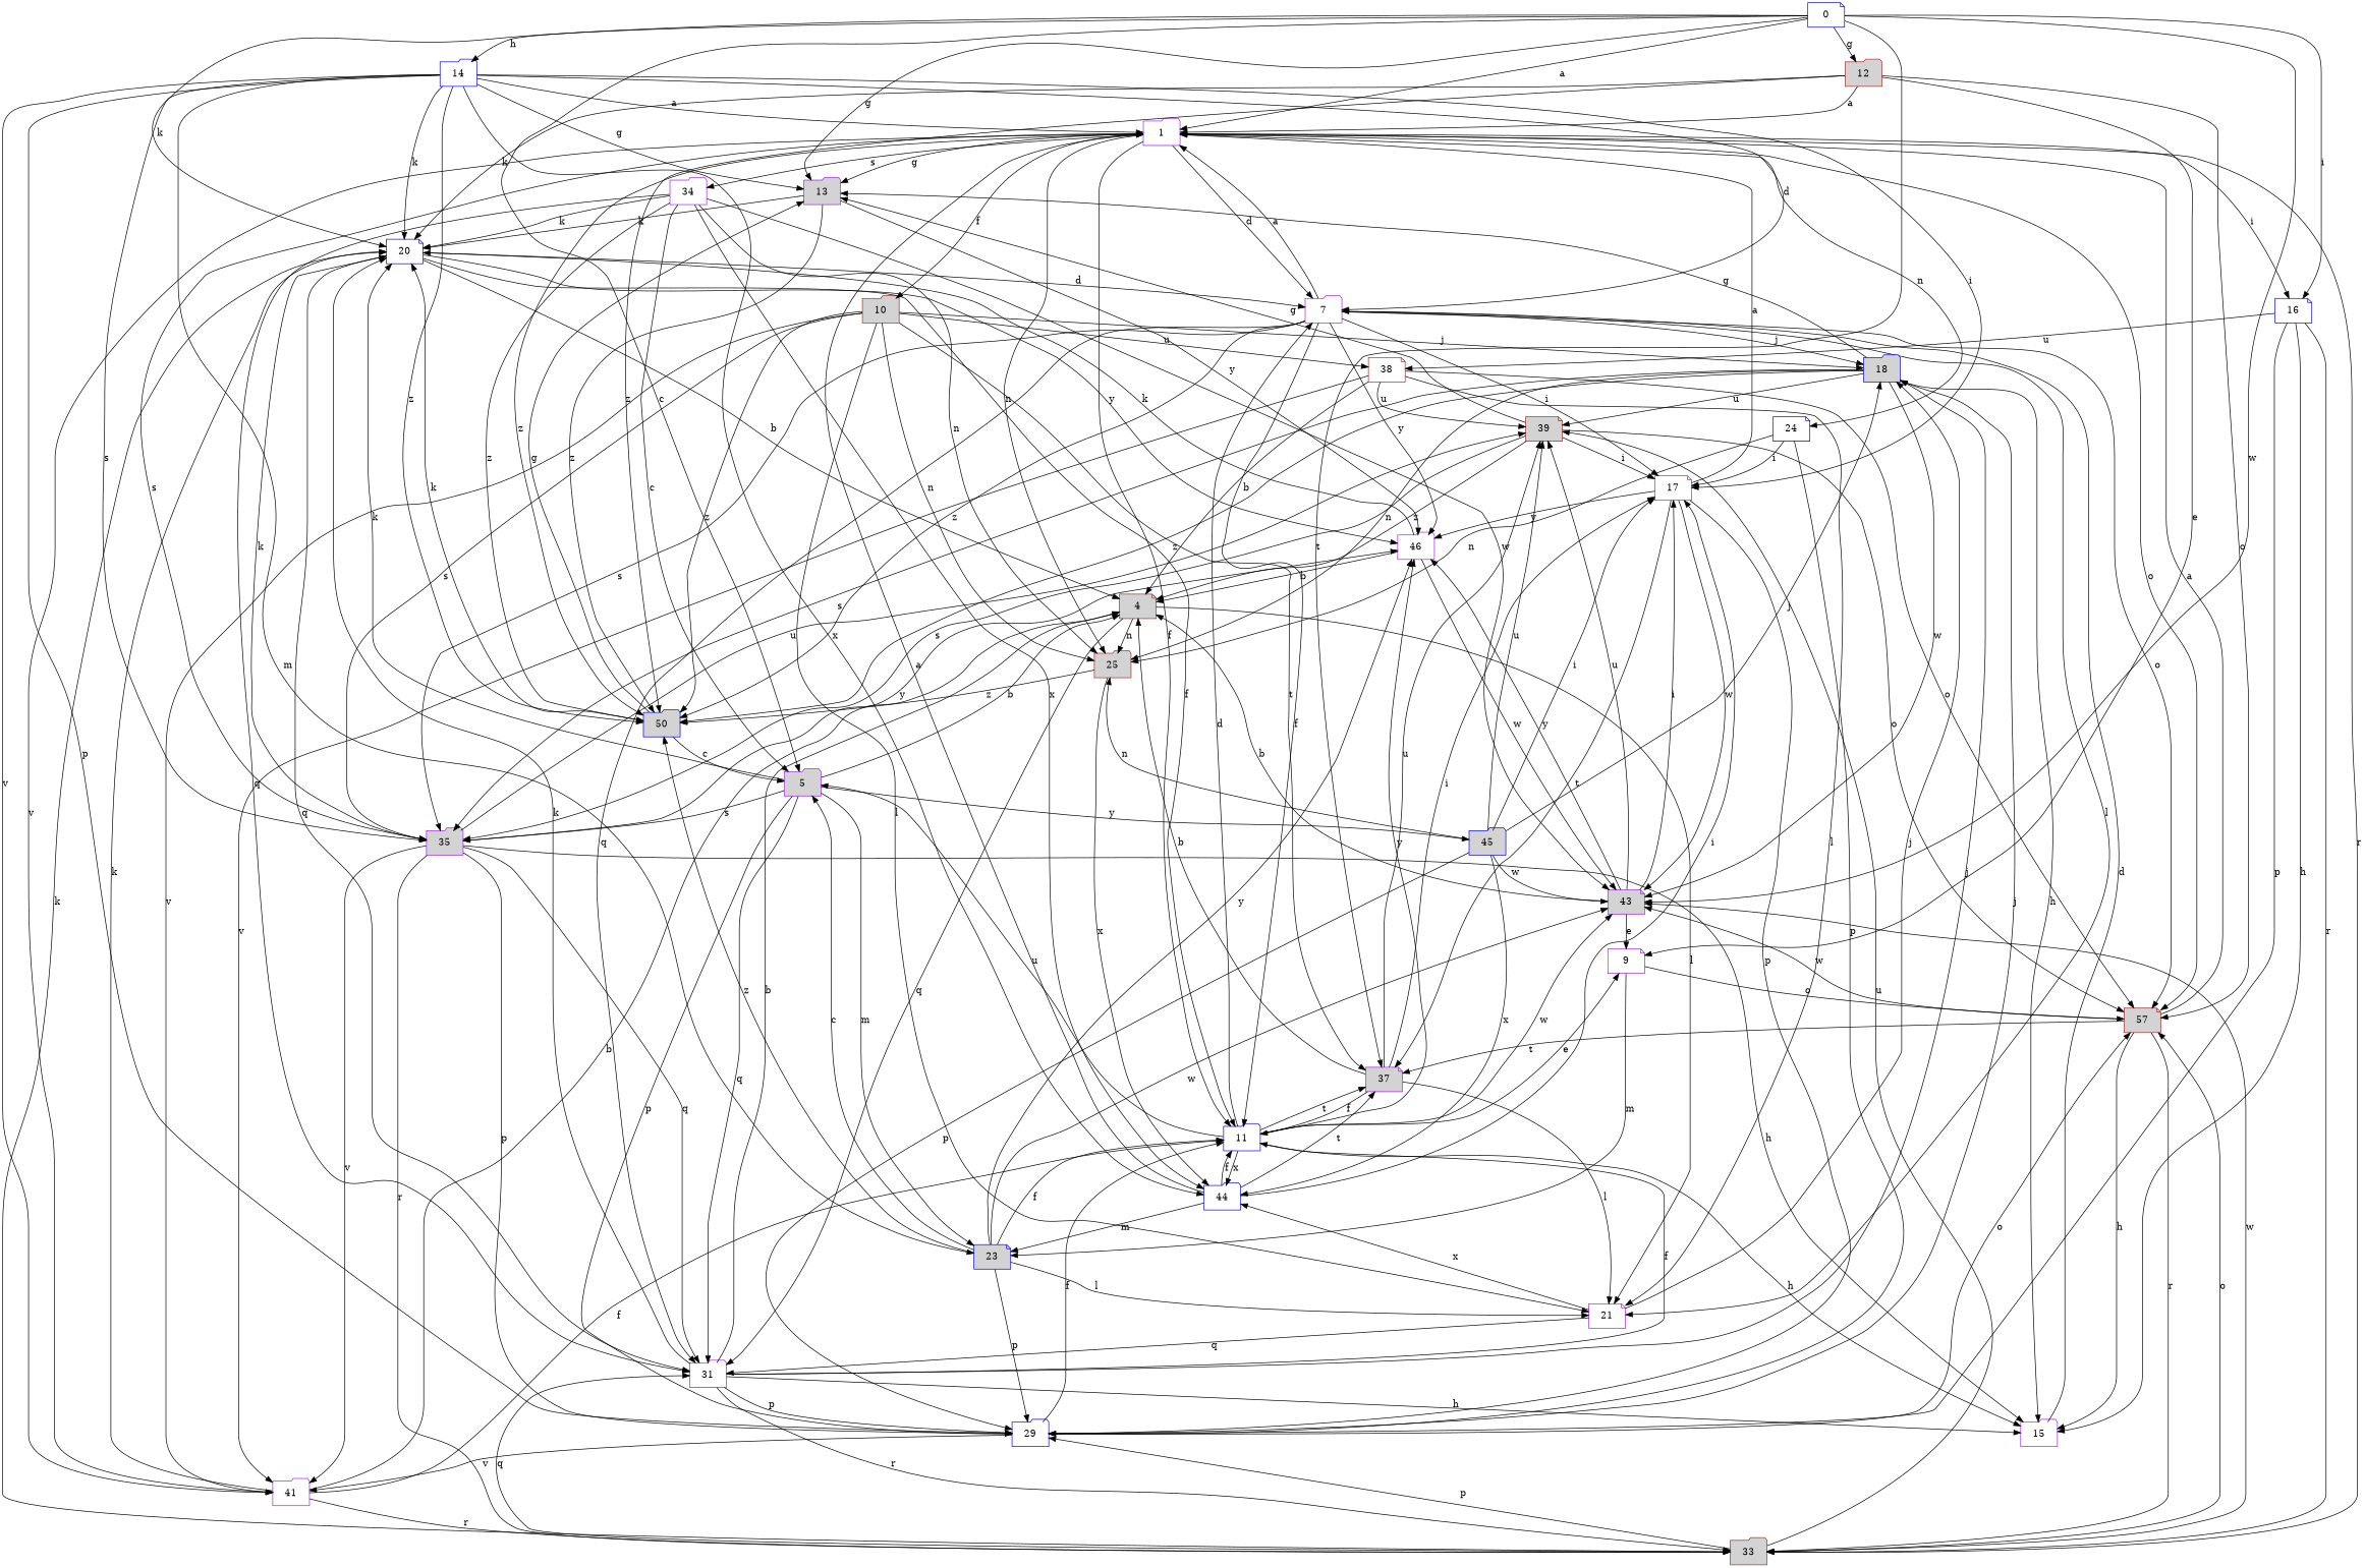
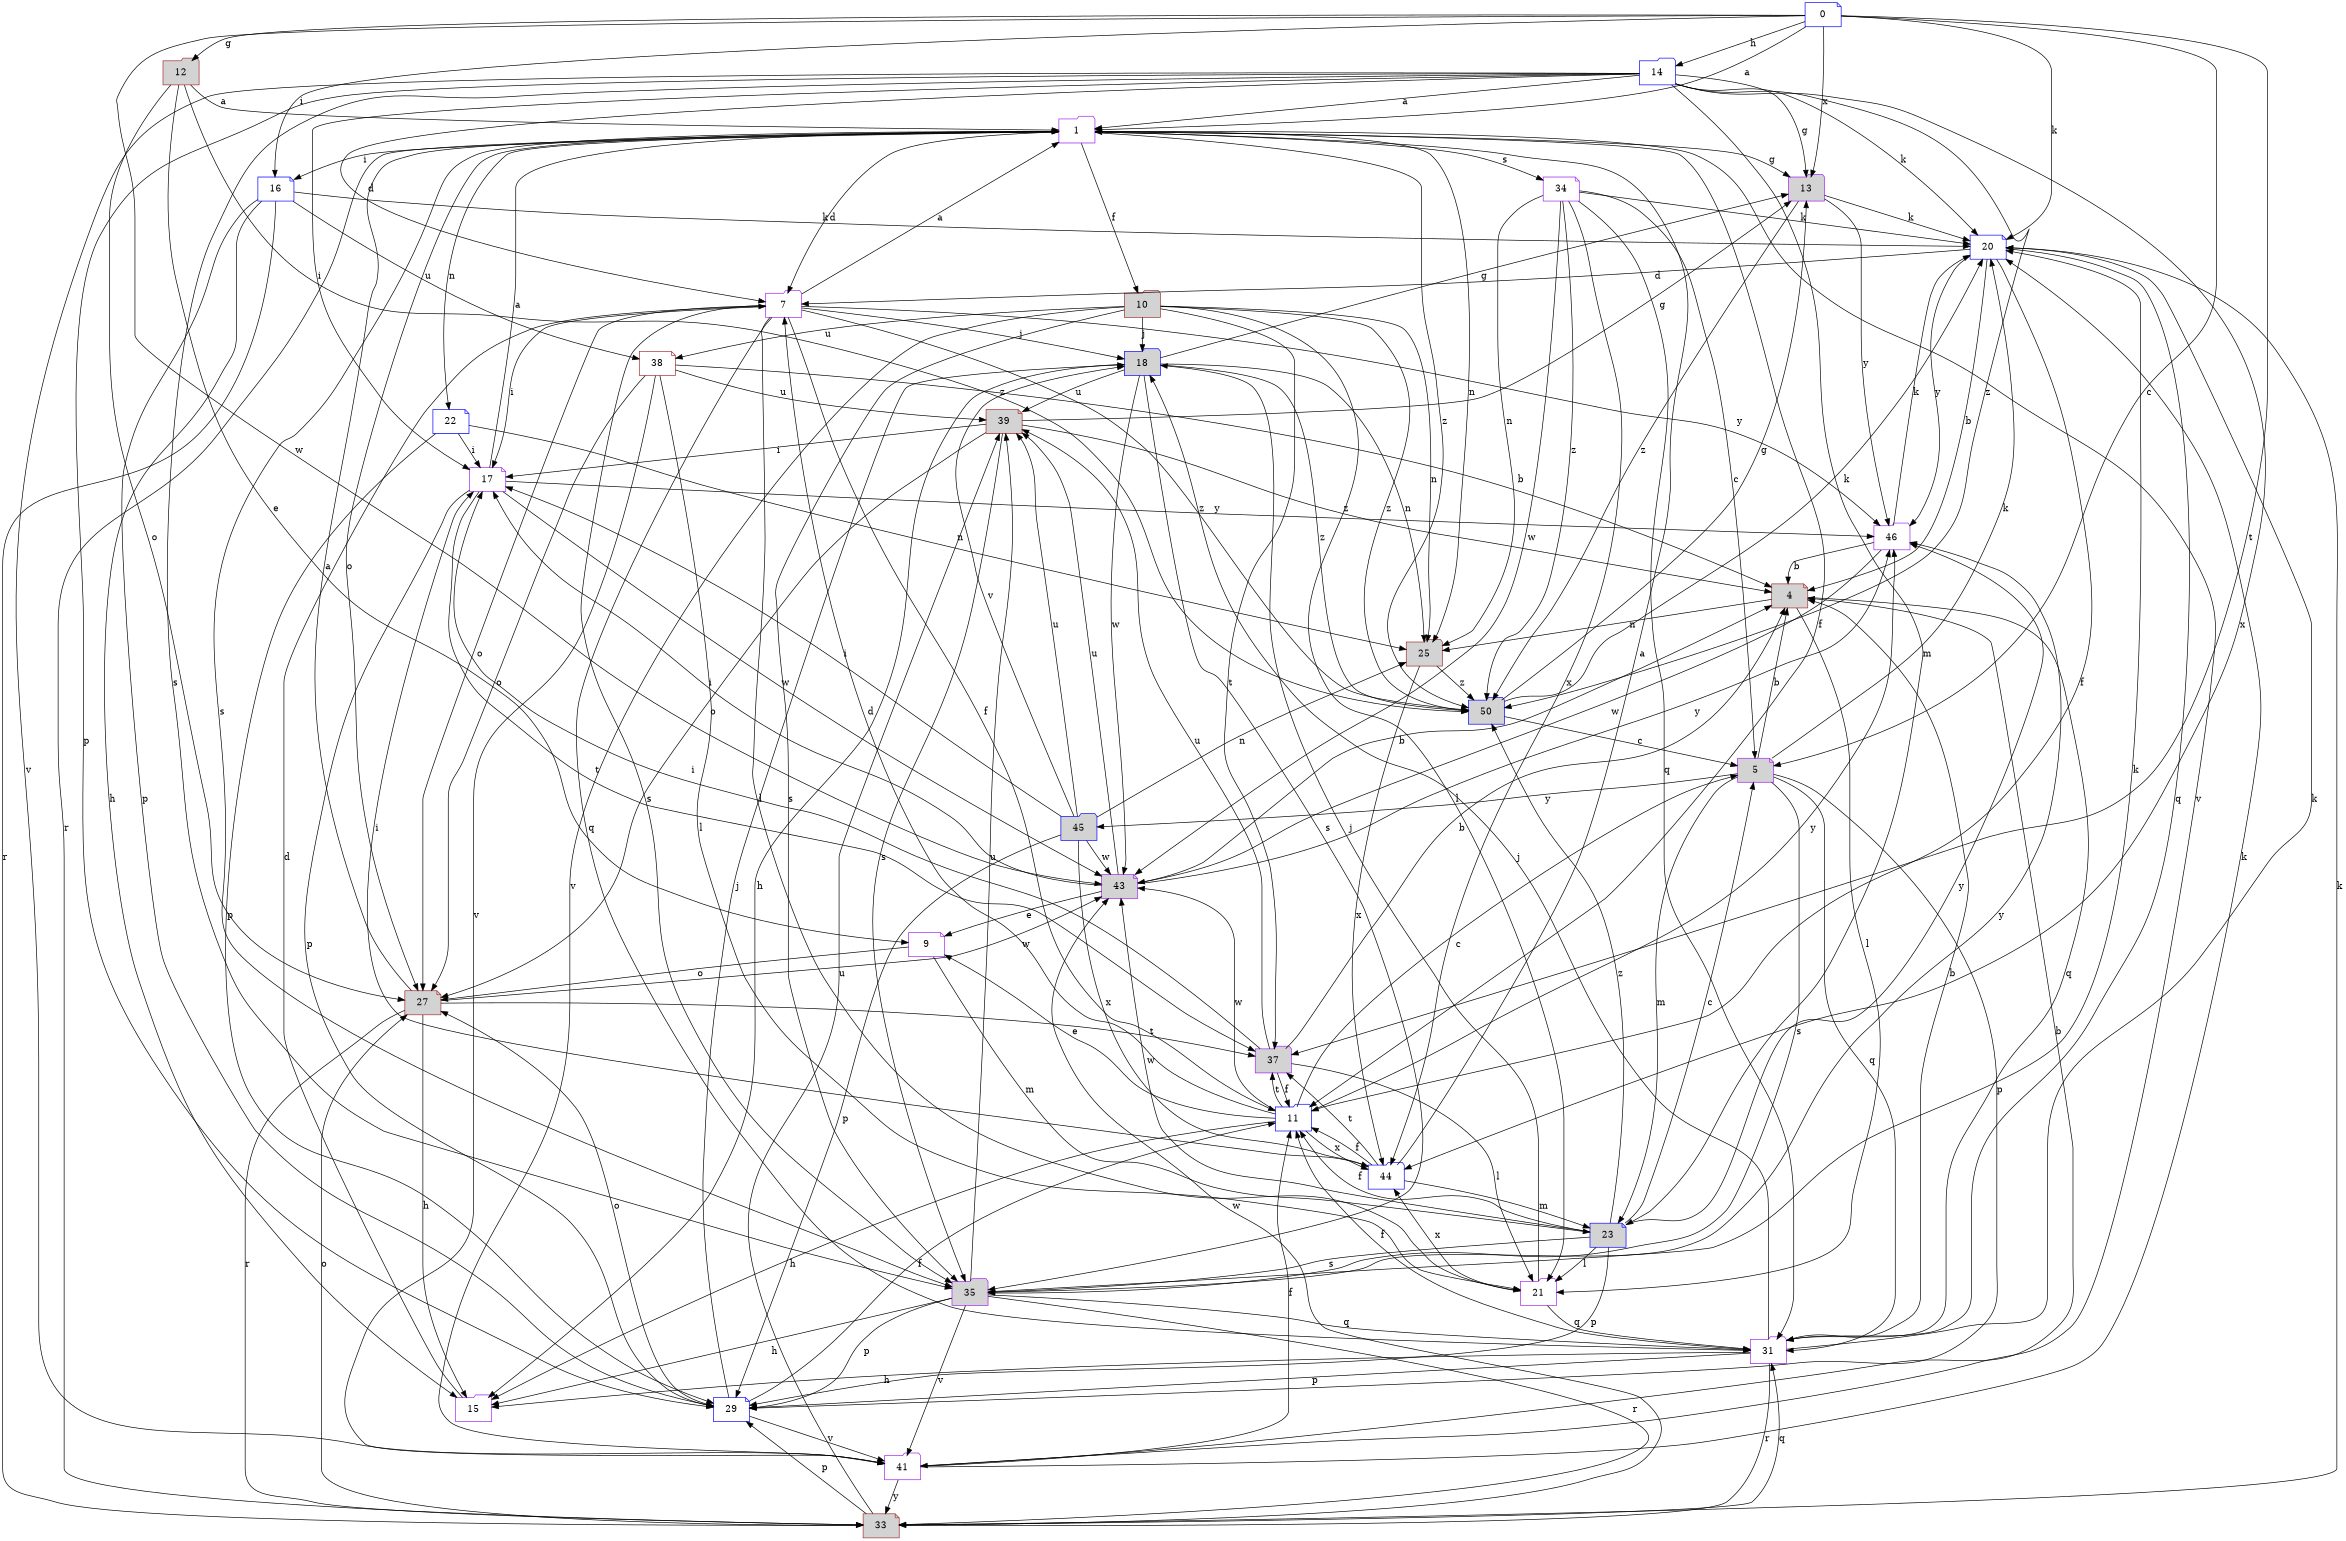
  strict digraph {
    node [color=purple fillcolor=white shape=folder style=filled]
    0 [color=blue shape=note]
    1
-   5 [fillcolor=lightgrey]
+   5 [fillcolor=lightgrey shape=note]
    12 [color=brown fillcolor=lightgrey]
    13 [fillcolor=lightgrey]
    14 [color=blue]
    16 [color=blue shape=note]
    20 [color=blue shape=note]
-   37 [fillcolor=lightgrey shape=note]
+   37 [fillcolor=lightgrey]
    43 [fillcolor=lightgrey shape=note]
    7
    10 [color=brown fillcolor=lightgrey]
    11 [color=blue]
-   24 [color=blue shape=note]
+   24 [color=blue shape=note label=22]
    25 [color=brown fillcolor=lightgrey]
-   27 [color=brown fillcolor=lightgrey shape=note label=57]
-   33 [color=brown fillcolor=lightgrey]
-   34
+   27 [color=brown fillcolor=lightgrey shape=note]
+   33 [color=brown fillcolor=lightgrey shape=note]
+   34 [shape=note]
    35 [fillcolor=lightgrey]
    41
    50 [color=blue fillcolor=lightgrey]
    4 [color=brown fillcolor=lightgrey shape=note]
    31
    23 [color=blue fillcolor=lightgrey shape=note]
-   29 [color=blue]
+   29 [color=blue shape=note]
    45 [color=blue fillcolor=lightgrey]
    9 [shape=note]
    46
    17 [shape=note]
    44 [color=blue]
    38 [color=brown shape=note]
    15
-   21 [shape=note]
+   21
    39 [color=brown fillcolor=lightgrey shape=note]
    18 [color=blue fillcolor=lightgrey]
    0 -> 1 [label=a]
    0 -> 5 [label=c]
    0 -> 12 [label=g]
-   0 -> 13 [label=g]
+   0 -> 13 [label=x]
    0 -> 14 [label=h]
    0 -> 16 [label=i]
    0 -> 20 [label=k]
    0 -> 37 [label=t]
    0 -> 43 [label=w]
    1 -> 13 [label=g]
    1 -> 16 [label=i]
    1 -> 7 [label=d]
    1 -> 10 [label=f]
    1 -> 11 [label=f]
    1 -> 24 [label=n]
    1 -> 25 [label=n]
    1 -> 27 [label=o]
    1 -> 33 [label=r]
    1 -> 34 [label=s]
    1 -> 35 [label=s]
    1 -> 41 [label=v]
    1 -> 50 [label=z]
    5 -> 20 [label=k]
    5 -> 35 [label=s]
    5 -> 4 [label=b]
    5 -> 31 [label=q]
    5 -> 23 [label=m]
    5 -> 29 [label=p]
    5 -> 45 [label=y]
    12 -> 1 [label=a]
    12 -> 27 [label=o]
    12 -> 50 [label=z]
    12 -> 9 [label=e]
    13 -> 20 [label=k]
    13 -> 50 [label=z]
    13 -> 46 [label=y]
    14 -> 1 [label=a]
    14 -> 13 [label=g]
    14 -> 20 [label=k]
    14 -> 7 [label=d]
    14 -> 35 [label=s]
    14 -> 41 [label=v]
    14 -> 50 [label=z]
    14 -> 23 [label=m]
    14 -> 29 [label=p]
    14 -> 17 [label=i]
    14 -> 44 [label=x]
-   12 -> 20 [label=k]
+   16 -> 20 [label=k]
    16 -> 33 [label=r]
    16 -> 29 [label=p]
    16 -> 38 [label=u]
    16 -> 15 [label=h]
    20 -> 7 [label=d]
    20 -> 11 [label=f]
    20 -> 4 [label=b]
    20 -> 31 [label=q]
    20 -> 46 [label=y]
    37 -> 11 [label=f]
    37 -> 4 [label=b]
    37 -> 17 [label=i]
    37 -> 21 [label=l]
    37 -> 39 [label=u]
    43 -> 4 [label=b]
    43 -> 9 [label=e]
    43 -> 46 [label=y]
    43 -> 17 [label=i]
    43 -> 39 [label=u]
    7 -> 1 [label=a]
    7 -> 11 [label=f]
    7 -> 27 [label=o]
    7 -> 35 [label=s]
    7 -> 50 [label=z]
    7 -> 31 [label=q]
    7 -> 46 [label=y]
    7 -> 17 [label=i]
    7 -> 21 [label=l]
    7 -> 18 [label=j]
    10 -> 37 [label=t]
    10 -> 25 [label=n]
    10 -> 35 [label=s]
    10 -> 41 [label=v]
    10 -> 50 [label=z]
    10 -> 38 [label=u]
    10 -> 21 [label=l]
    10 -> 18 [label=j]
-   11 -> 5 [label=u]
+   11 -> 5 [label=c]
    11 -> 37 [label=t]
    11 -> 43 [label=w]
    11 -> 7 [label=d]
    11 -> 9 [label=e]
    11 -> 46 [label=y]
    11 -> 44 [label=x]
    11 -> 15 [label=h]
    24 -> 25 [label=n]
    24 -> 29 [label=p]
    24 -> 17 [label=i]
    25 -> 50 [label=z]
    25 -> 44 [label=x]
    27 -> 1 [label=a]
    27 -> 37 [label=t]
    27 -> 43 [label=w]
    27 -> 33 [label=r]
    27 -> 15 [label=h]
    33 -> 20 [label=k]
    33 -> 43 [label=w]
    33 -> 27 [label=o]
    33 -> 31 [label=q]
    33 -> 29 [label=p]
    33 -> 39 [label=u]
    34 -> 5 [label=c]
    34 -> 20 [label=k]
    34 -> 43 [label=w]
    34 -> 25 [label=n]
    34 -> 50 [label=z]
    34 -> 31 [label=q]
    34 -> 44 [label=x]
    35 -> 20 [label=k]
    35 -> 33 [label=r]
    35 -> 41 [label=v]
    35 -> 31 [label=q]
    35 -> 29 [label=p]
    35 -> 46 [label=y]
    35 -> 15 [label=h]
    35 -> 39 [label=u]
    41 -> 20 [label=k]
    41 -> 11 [label=f]
-   41 -> 33 [label=r]
+   41 -> 33 [label=y]
    41 -> 4 [label=b]
    50 -> 5 [label=c]
    50 -> 13 [label=g]
    50 -> 20 [label=k]
    4 -> 25 [label=n]
    4 -> 31 [label=q]
    4 -> 21 [label=l]
    31 -> 20 [label=k]
    31 -> 11 [label=f]
    31 -> 33 [label=r]
    31 -> 4 [label=b]
    31 -> 29 [label=p]
    31 -> 15 [label=h]
    31 -> 18 [label=j]
    23 -> 5 [label=c]
    23 -> 43 [label=w]
    23 -> 11 [label=f]
+   23 -> 35 [label=s]
    23 -> 50 [label=z]
    23 -> 29 [label=p]
    23 -> 46 [label=y]
    23 -> 21 [label=l]
    29 -> 11 [label=f]
    29 -> 27 [label=o]
    29 -> 41 [label=v]
    29 -> 18 [label=j]
    45 -> 43 [label=w]
    45 -> 25 [label=n]
    45 -> 29 [label=p]
    45 -> 17 [label=i]
    45 -> 44 [label=x]
    45 -> 39 [label=u]
-   45 -> 18 [label=j]
+   45 -> 18 [label=v]
    9 -> 27 [label=o]
    9 -> 23 [label=m]
    46 -> 20 [label=k]
    46 -> 43 [label=w]
    46 -> 4 [label=b]
    17 -> 1 [label=a]
    17 -> 37 [label=t]
    17 -> 43 [label=w]
    17 -> 29 [label=p]
    17 -> 46 [label=y]
    44 -> 1 [label=a]
    44 -> 37 [label=t]
    44 -> 11 [label=f]
    44 -> 23 [label=m]
    44 -> 17 [label=i]
    38 -> 27 [label=o]
    38 -> 41 [label=v]
    38 -> 4 [label=b]
    38 -> 21 [label=l]
    38 -> 39 [label=u]
    15 -> 7 [label=d]
    21 -> 31 [label=q]
    21 -> 44 [label=x]
    21 -> 18 [label=j]
    39 -> 13 [label=g]
    39 -> 27 [label=o]
    39 -> 35 [label=s]
    39 -> 4 [label=z]
    39 -> 17 [label=i]
    18 -> 13 [label=g]
    18 -> 43 [label=w]
    18 -> 25 [label=n]
    18 -> 35 [label=s]
    18 -> 50 [label=z]
    18 -> 15 [label=h]
    18 -> 39 [label=u]
  }
